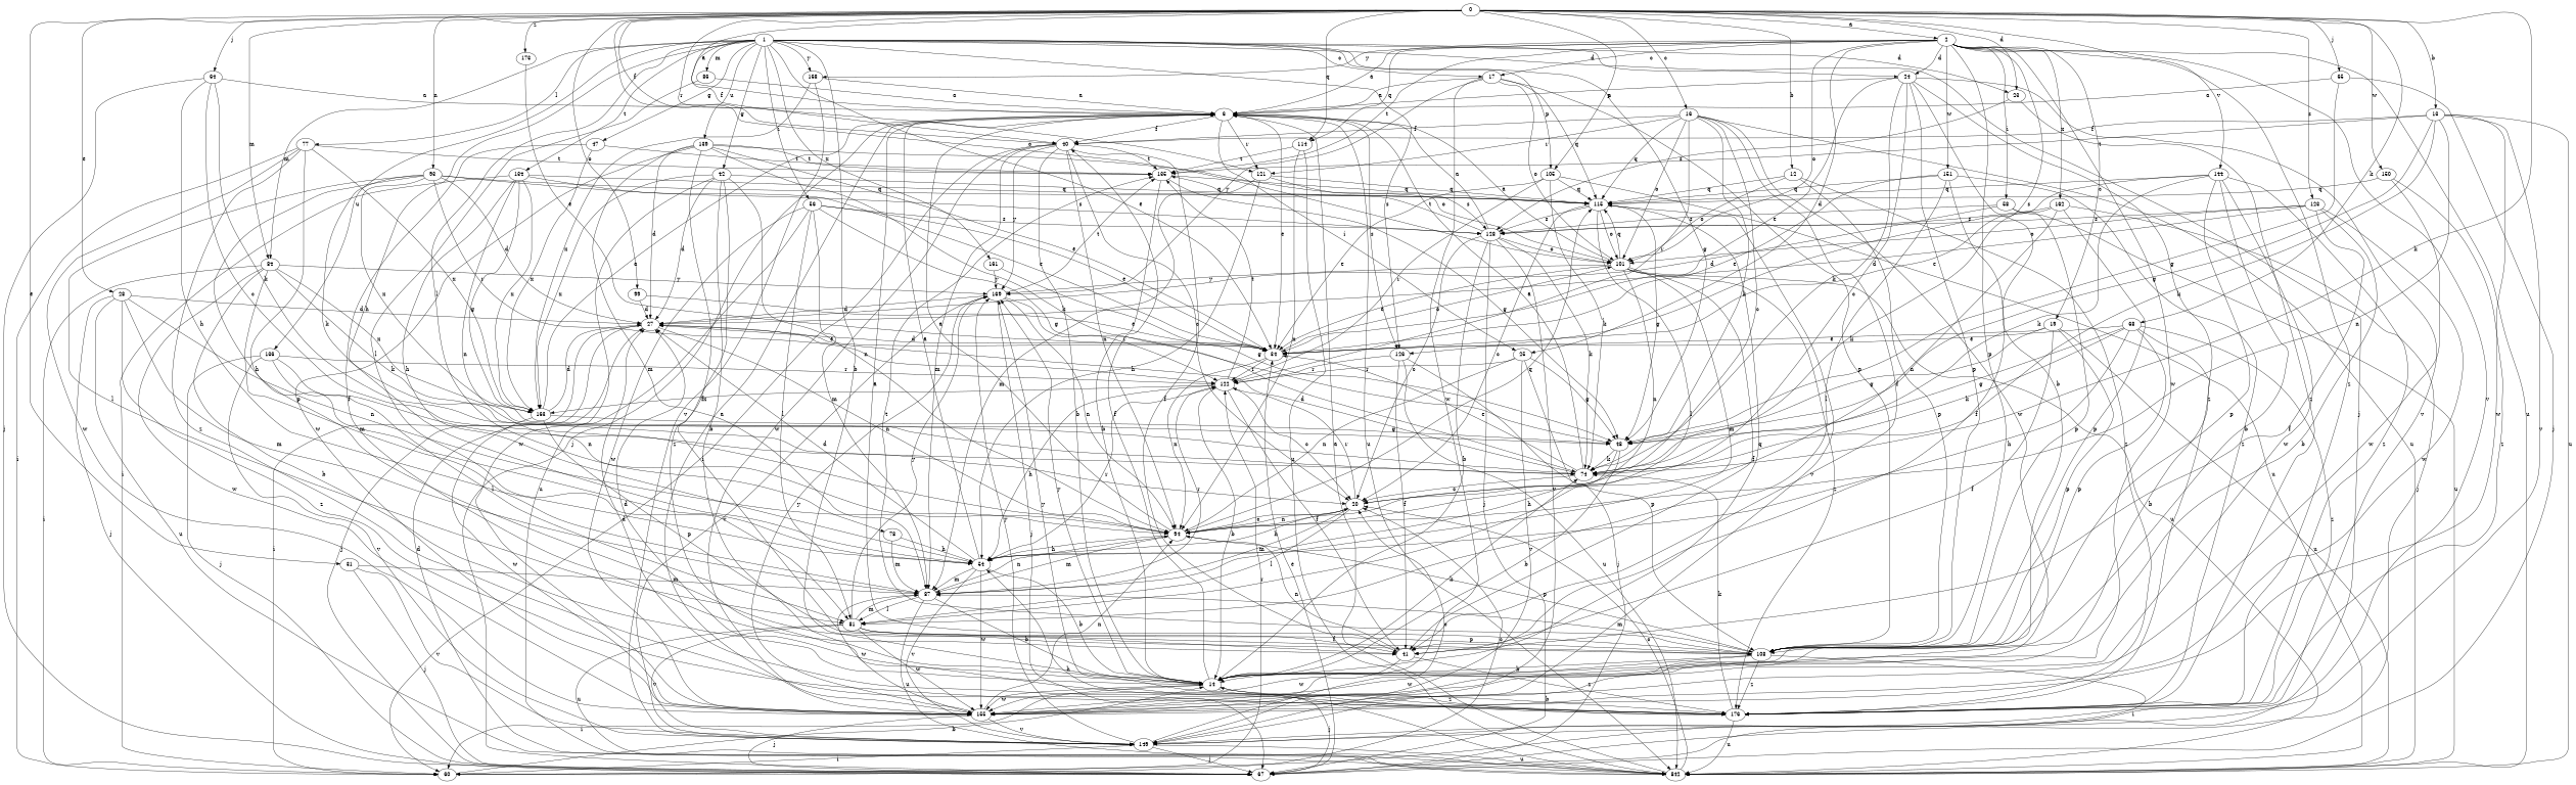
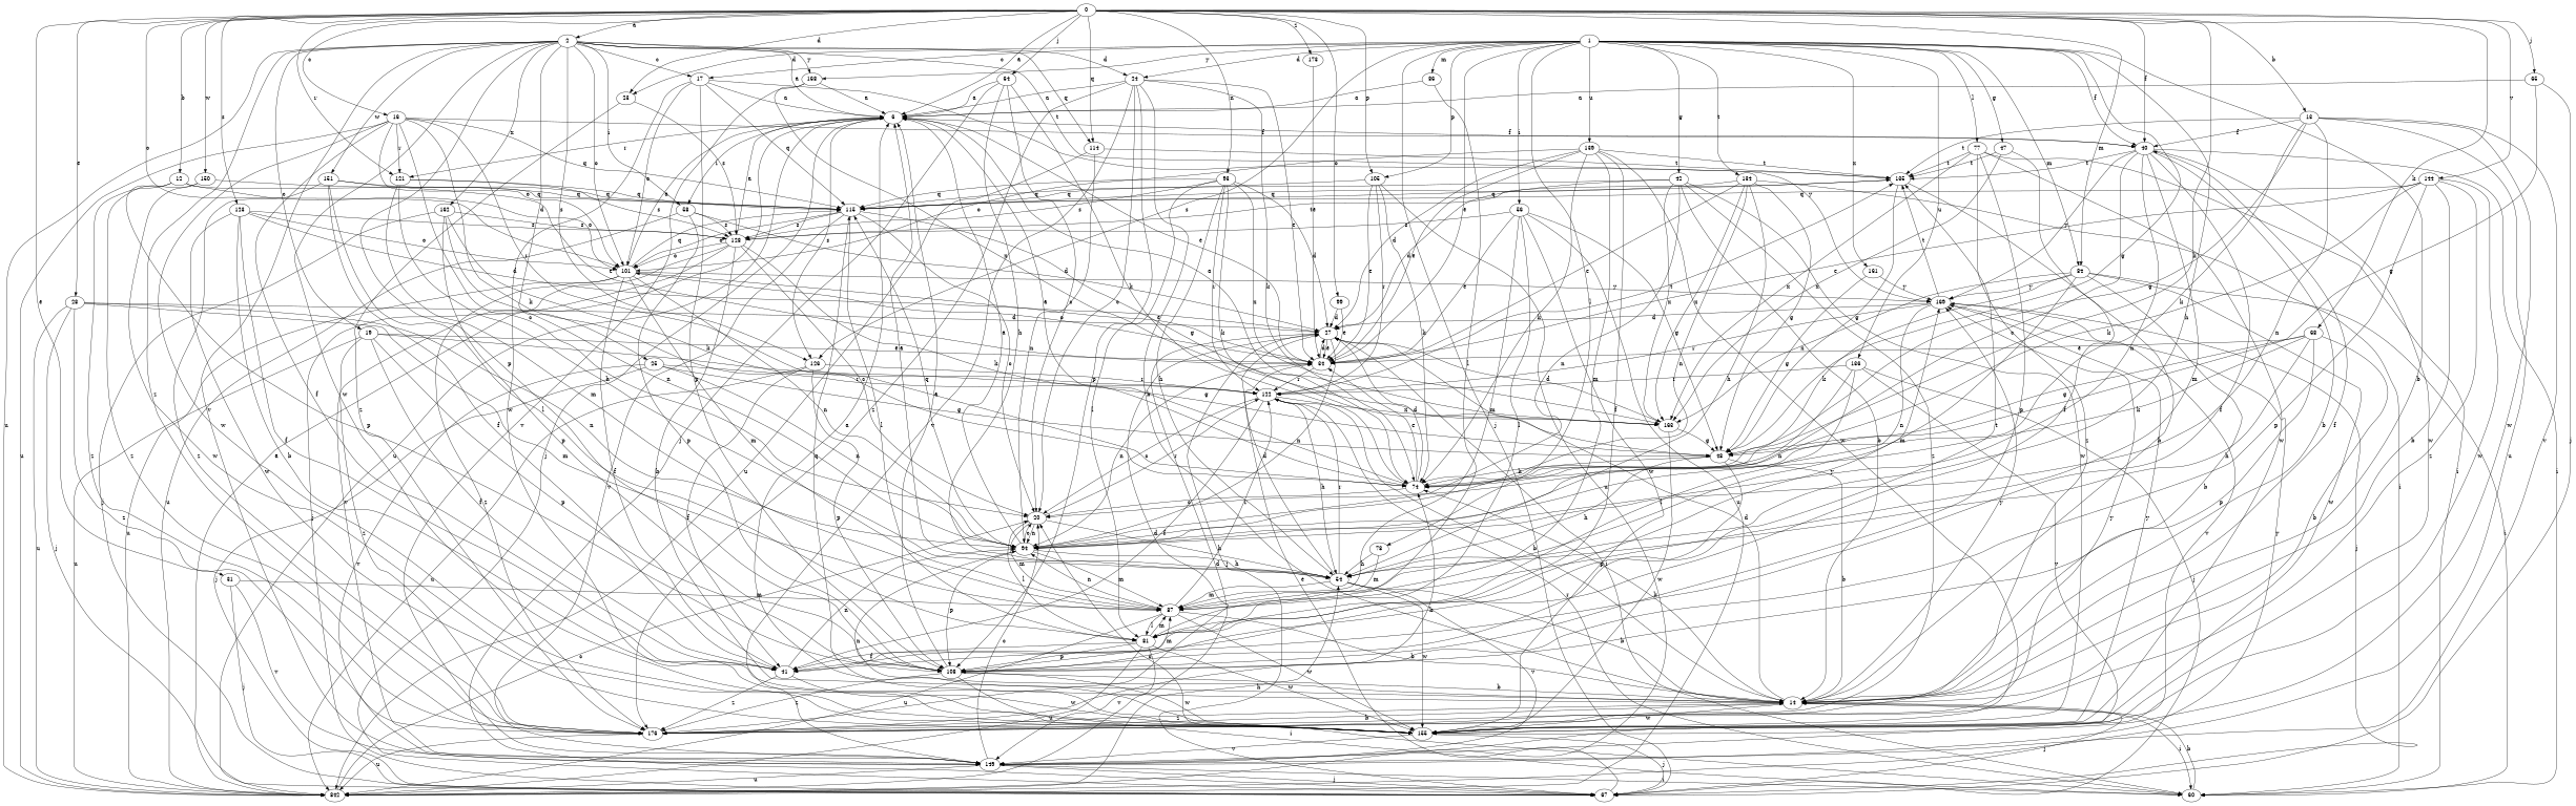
  strict digraph {
    0
    2
    6
    12
    13
    16
    23
    28
    31
    40
    64
    65
    68
    74
    84
    93
    99
    101
    105
    114
    121
    123
    144
    150
    173
    17
    24
    126
    168
    19
    25
    58
    108
    135
    n35 [label=842]
    149
    151
    155
    162
    176
    34
    67
    115
    48
    94
    20
    41
    122
    128
    27
    87
    14
    60
    169
    54
    163
    81
    1
    42
    47
    56
    77
    78
    86
    134
    136
    139
    161
    0 -> 2 [label=a]
    0 -> 6 [label=a]
    0 -> 12 [label=b]
    0 -> 13 [label=b]
    0 -> 16 [label=c]
    0 -> 23 [label=d]
    0 -> 28 [label=e]
    0 -> 31 [label=e]
    0 -> 40 [label=f]
    0 -> 64 [label=j]
    0 -> 65 [label=j]
    0 -> 68 [label=k]
    0 -> 74 [label=k]
    0 -> 84 [label=m]
    0 -> 93 [label=n]
    0 -> 99 [label=o]
    0 -> 101 [label=o]
    0 -> 105 [label=p]
    0 -> 114 [label=q]
    0 -> 121 [label=r]
    0 -> 123 [label=s]
    0 -> 144 [label=v]
    0 -> 150 [label=w]
    0 -> 173 [label=z]
    2 -> 6 [label=a]
    2 -> 101 [label=o]
    2 -> 114 [label=q]
    2 -> 17 [label=c]
    2 -> 24 [label=d]
    2 -> 126 [label=s]
    2 -> 168 [label=y]
    2 -> 19 [label=c]
    2 -> 25 [label=d]
    2 -> 58 [label=i]
    2 -> 108 [label=p]
    2 -> 135 [label=t]
    2 -> n35 [label=u]
    2 -> 149 [label=v]
    2 -> 151 [label=w]
    2 -> 155 [label=w]
    2 -> 162 [label=x]
    2 -> 176 [label=z]
    6 -> 40 [label=f]
    6 -> 121 [label=r]
    6 -> 126 [label=s]
-   6 -> 25 [label=i]
+   6 -> 58 [label=i]
    6 -> n35 [label=u]
    6 -> 34 [label=e]
    6 -> 67 [label=j]
    12 -> 101 [label=o]
    12 -> 108 [label=p]
    12 -> 176 [label=z]
    12 -> 115 [label=q]
    13 -> 40 [label=f]
    13 -> 74 [label=k]
    13 -> 135 [label=t]
    13 -> n35 [label=u]
    13 -> 149 [label=v]
    13 -> 155 [label=w]
    13 -> 48 [label=g]
    13 -> 94 [label=n]
    16 -> 40 [label=f]
    16 -> 74 [label=k]
    16 -> 101 [label=o]
    16 -> 121 [label=r]
    16 -> n35 [label=u]
    16 -> 155 [label=w]
    16 -> 115 [label=q]
    16 -> 20 [label=c]
    16 -> 41 [label=f]
    16 -> 122 [label=r]
    23 -> 176 [label=z]
    23 -> 128 [label=s]
    28 -> n35 [label=u]
    28 -> 176 [label=z]
    28 -> 67 [label=j]
    28 -> 94 [label=n]
    28 -> 27 [label=d]
    28 -> 87 [label=m]
    31 -> 149 [label=v]
    31 -> 67 [label=j]
    31 -> 87 [label=m]
    40 -> 135 [label=t]
    40 -> 155 [label=w]
    40 -> 94 [label=n]
    40 -> 20 [label=c]
    40 -> 41 [label=f]
    40 -> 87 [label=m]
    40 -> 14 [label=b]
    40 -> 60 [label=i]
    40 -> 169 [label=y]
    64 -> 6 [label=a]
    64 -> 74 [label=k]
    64 -> 67 [label=j]
    64 -> 20 [label=c]
    64 -> 54 [label=h]
    65 -> 6 [label=a]
    65 -> 67 [label=j]
    65 -> 48 [label=g]
    68 -> 74 [label=k]
    68 -> 108 [label=p]
    68 -> 34 [label=e]
    68 -> 48 [label=g]
    68 -> 14 [label=b]
    68 -> 54 [label=h]
    74 -> 6 [label=a]
    74 -> 34 [label=e]
    74 -> 20 [label=c]
    74 -> 27 [label=d]
    84 -> 74 [label=k]
    84 -> 155 [label=w]
    84 -> 87 [label=m]
    84 -> 14 [label=b]
    84 -> 60 [label=i]
    84 -> 169 [label=y]
    84 -> 163 [label=x]
    93 -> 74 [label=k]
    93 -> 115 [label=q]
    93 -> 122 [label=r]
    93 -> 128 [label=s]
    93 -> 27 [label=d]
    93 -> 54 [label=h]
    93 -> 163 [label=x]
    93 -> 81 [label=l]
    99 -> 34 [label=e]
    99 -> 27 [label=d]
    101 -> 6 [label=a]
    101 -> n35 [label=u]
    101 -> 176 [label=z]
    101 -> 34 [label=e]
    101 -> 115 [label=q]
    101 -> 94 [label=n]
    101 -> 41 [label=f]
    101 -> 87 [label=m]
    101 -> 169 [label=y]
    105 -> 74 [label=k]
    105 -> n35 [label=u]
    105 -> 34 [label=e]
    105 -> 115 [label=q]
    105 -> 122 [label=r]
    114 -> 135 [label=t]
    114 -> n35 [label=u]
    114 -> 94 [label=n]
    121 -> 115 [label=q]
    121 -> 128 [label=s]
    121 -> 87 [label=m]
    121 -> 54 [label=h]
    123 -> 101 [label=o]
    123 -> 155 [label=w]
    123 -> 41 [label=f]
    123 -> 128 [label=s]
    123 -> 27 [label=d]
    123 -> 14 [label=b]
    144 -> 74 [label=k]
    144 -> 108 [label=p]
    144 -> 155 [label=w]
    144 -> 176 [label=z]
    144 -> 34 [label=e]
    144 -> 115 [label=q]
    144 -> 14 [label=b]
    150 -> 155 [label=w]
    150 -> 176 [label=z]
    150 -> 115 [label=q]
    173 -> 34 [label=e]
    17 -> 6 [label=a]
    17 -> 101 [label=o]
    17 -> 108 [label=p]
    17 -> 155 [label=w]
    17 -> 115 [label=q]
    17 -> 169 [label=y]
    24 -> 6 [label=a]
    24 -> 74 [label=k]
    24 -> 108 [label=p]
    24 -> 149 [label=v]
    24 -> 176 [label=z]
    24 -> 34 [label=e]
    24 -> 20 [label=c]
    24 -> 14 [label=b]
    126 -> 108 [label=p]
    126 -> n35 [label=u]
    126 -> 41 [label=f]
    126 -> 122 [label=r]
    168 -> 6 [label=a]
    168 -> 149 [label=v]
    168 -> 163 [label=x]
    19 -> 108 [label=p]
    19 -> n35 [label=u]
-   68 -> 176 [label=z]
+   19 -> 176 [label=z]
    19 -> 34 [label=e]
    19 -> 48 [label=g]
    19 -> 41 [label=f]
    25 -> 149 [label=v]
    25 -> 67 [label=j]
    25 -> 48 [label=g]
    25 -> 94 [label=n]
    25 -> 122 [label=r]
    58 -> 108 [label=p]
    58 -> n35 [label=u]
    58 -> 128 [label=s]
    58 -> 27 [label=d]
    108 -> 6 [label=a]
    108 -> 135 [label=t]
    108 -> 155 [label=w]
    108 -> 176 [label=z]
    108 -> 87 [label=m]
    108 -> 14 [label=b]
    108 -> 60 [label=i]
    135 -> 115 [label=q]
    135 -> 48 [label=g]
    135 -> 14 [label=b]
    n35 -> 6 [label=a]
    n35 -> 20 [label=c]
    n35 -> 27 [label=d]
    n35 -> 54 [label=h]
    149 -> n35 [label=u]
    149 -> 67 [label=j]
    149 -> 20 [label=c]
    149 -> 60 [label=i]
    149 -> 169 [label=y]
    151 -> 176 [label=z]
    151 -> 34 [label=e]
    151 -> 115 [label=q]
    151 -> 41 [label=f]
    151 -> 81 [label=l]
    155 -> 6 [label=a]
    155 -> 149 [label=v]
    155 -> 67 [label=j]
    155 -> 94 [label=n]
    155 -> 169 [label=y]
    162 -> 74 [label=k]
    162 -> 108 [label=p]
    162 -> 67 [label=j]
    162 -> 94 [label=n]
    162 -> 128 [label=s]
    176 -> 74 [label=k]
    176 -> n35 [label=u]
    176 -> 27 [label=d]
    176 -> 14 [label=b]
    176 -> 169 [label=y]
    34 -> 101 [label=o]
    34 -> 94 [label=n]
    34 -> 122 [label=r]
    34 -> 27 [label=d]
    67 -> 34 [label=e]
    115 -> 101 [label=o]
    115 -> 149 [label=v]
    115 -> 48 [label=g]
    115 -> 20 [label=c]
    115 -> 128 [label=s]
    115 -> 81 [label=l]
    48 -> 74 [label=k]
    48 -> 14 [label=b]
    48 -> 54 [label=h]
    94 -> 6 [label=a]
    94 -> 108 [label=p]
    94 -> 115 [label=q]
    94 -> 20 [label=c]
    94 -> 87 [label=m]
    94 -> 54 [label=h]
    20 -> 94 [label=n]
    20 -> 122 [label=r]
    20 -> 87 [label=m]
    20 -> 54 [label=h]
    20 -> 81 [label=l]
    41 -> 155 [label=w]
    41 -> 176 [label=z]
    41 -> 94 [label=n]
    122 -> 135 [label=t]
    122 -> 20 [label=c]
    122 -> 41 [label=f]
    122 -> 14 [label=b]
    122 -> 54 [label=h]
    122 -> 163 [label=x]
    128 -> 6 [label=a]
    128 -> 74 [label=k]
    128 -> 101 [label=o]
    128 -> 135 [label=t]
    128 -> 149 [label=v]
    128 -> 67 [label=j]
    128 -> 20 [label=c]
    128 -> 14 [label=b]
    27 -> 34 [label=e]
    27 -> 67 [label=j]
    27 -> 94 [label=n]
    27 -> 60 [label=i]
    87 -> n35 [label=u]
    87 -> 155 [label=w]
    87 -> 94 [label=n]
    87 -> 122 [label=r]
    87 -> 14 [label=b]
    87 -> 81 [label=l]
    14 -> 40 [label=f]
    14 -> 74 [label=k]
    14 -> 155 [label=w]
    14 -> 176 [label=z]
    14 -> 67 [label=j]
    14 -> 115 [label=q]
    14 -> 27 [label=d]
    14 -> 60 [label=i]
    14 -> 169 [label=y]
    60 -> 20 [label=c]
    60 -> 122 [label=r]
    60 -> 14 [label=b]
    169 -> 135 [label=t]
    169 -> 149 [label=v]
    169 -> 67 [label=j]
    169 -> 94 [label=n]
    169 -> 122 [label=r]
    169 -> 27 [label=d]
    54 -> 6 [label=a]
    54 -> 149 [label=v]
    54 -> 155 [label=w]
    54 -> 122 [label=r]
    54 -> 27 [label=d]
    54 -> 87 [label=m]
    54 -> 14 [label=b]
    163 -> 6 [label=a]
-   163 -> 108 [label=p]
+   48 -> 108 [label=p]
    163 -> 155 [label=w]
    163 -> 48 [label=g]
    163 -> 27 [label=d]
    81 -> 108 [label=p]
    81 -> n35 [label=u]
    81 -> 149 [label=v]
    81 -> 155 [label=w]
    81 -> 41 [label=f]
    81 -> 87 [label=m]
    81 -> 169 [label=y]
    1 -> 23 [label=d]
    1 -> 40 [label=f]
    1 -> 84 [label=m]
    1 -> 105 [label=p]
    1 -> 17 [label=c]
    1 -> 24 [label=d]
    1 -> 126 [label=s]
    1 -> 168 [label=y]
    1 -> 34 [label=e]
    1 -> 67 [label=j]
    1 -> 48 [label=g]
    1 -> 14 [label=b]
    1 -> 54 [label=h]
    1 -> 42 [label=g]
    1 -> 47 [label=g]
    1 -> 56 [label=i]
    1 -> 77 [label=l]
    1 -> 78 [label=l]
    1 -> 86 [label=m]
    1 -> 134 [label=t]
    1 -> 136 [label=u]
    1 -> 139 [label=u]
    1 -> 161 [label=x]
    42 -> 155 [label=w]
    42 -> 176 [label=z]
    42 -> 115 [label=q]
    42 -> 94 [label=n]
    42 -> 27 [label=d]
    42 -> 14 [label=b]
    42 -> 163 [label=x]
    47 -> 135 [label=t]
    47 -> 41 [label=f]
    47 -> 163 [label=x]
    56 -> n35 [label=u]
    56 -> 155 [label=w]
    56 -> 34 [label=e]
    56 -> 48 [label=g]
    56 -> 128 [label=s]
    56 -> 87 [label=m]
    56 -> 81 [label=l]
    77 -> 108 [label=p]
    77 -> 135 [label=t]
    77 -> 155 [label=w]
    77 -> 176 [label=z]
    77 -> 60 [label=i]
    77 -> 163 [label=x]
    78 -> 87 [label=m]
    78 -> 54 [label=h]
    86 -> 6 [label=a]
    86 -> 81 [label=l]
    134 -> 34 [label=e]
    134 -> 115 [label=q]
    134 -> 48 [label=g]
    134 -> 94 [label=n]
    134 -> 60 [label=i]
    134 -> 54 [label=h]
    134 -> 163 [label=x]
    136 -> 149 [label=v]
    136 -> 67 [label=j]
    136 -> 94 [label=n]
    136 -> 122 [label=r]
    136 -> 81 [label=l]
    139 -> 74 [label=k]
    139 -> 101 [label=o]
    139 -> 135 [label=t]
    139 -> 155 [label=w]
    139 -> 34 [label=e]
    139 -> 41 [label=f]
    139 -> 27 [label=d]
    139 -> 87 [label=m]
    161 -> 48 [label=g]
    161 -> 169 [label=y]
  }
